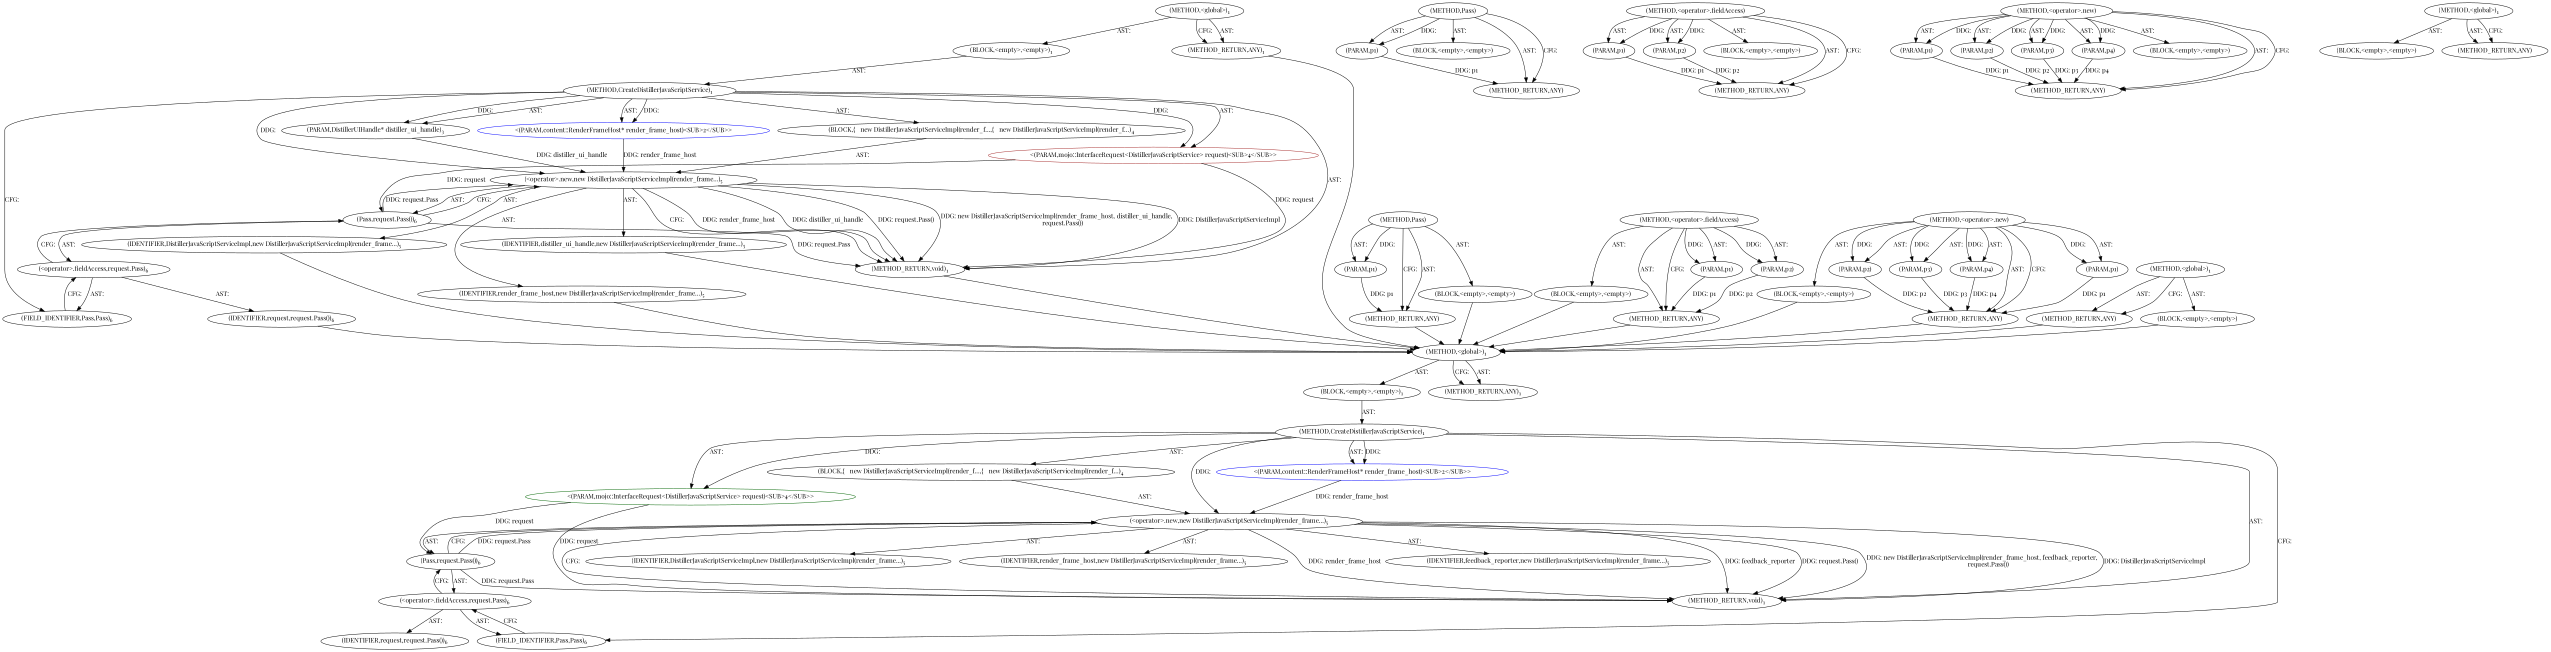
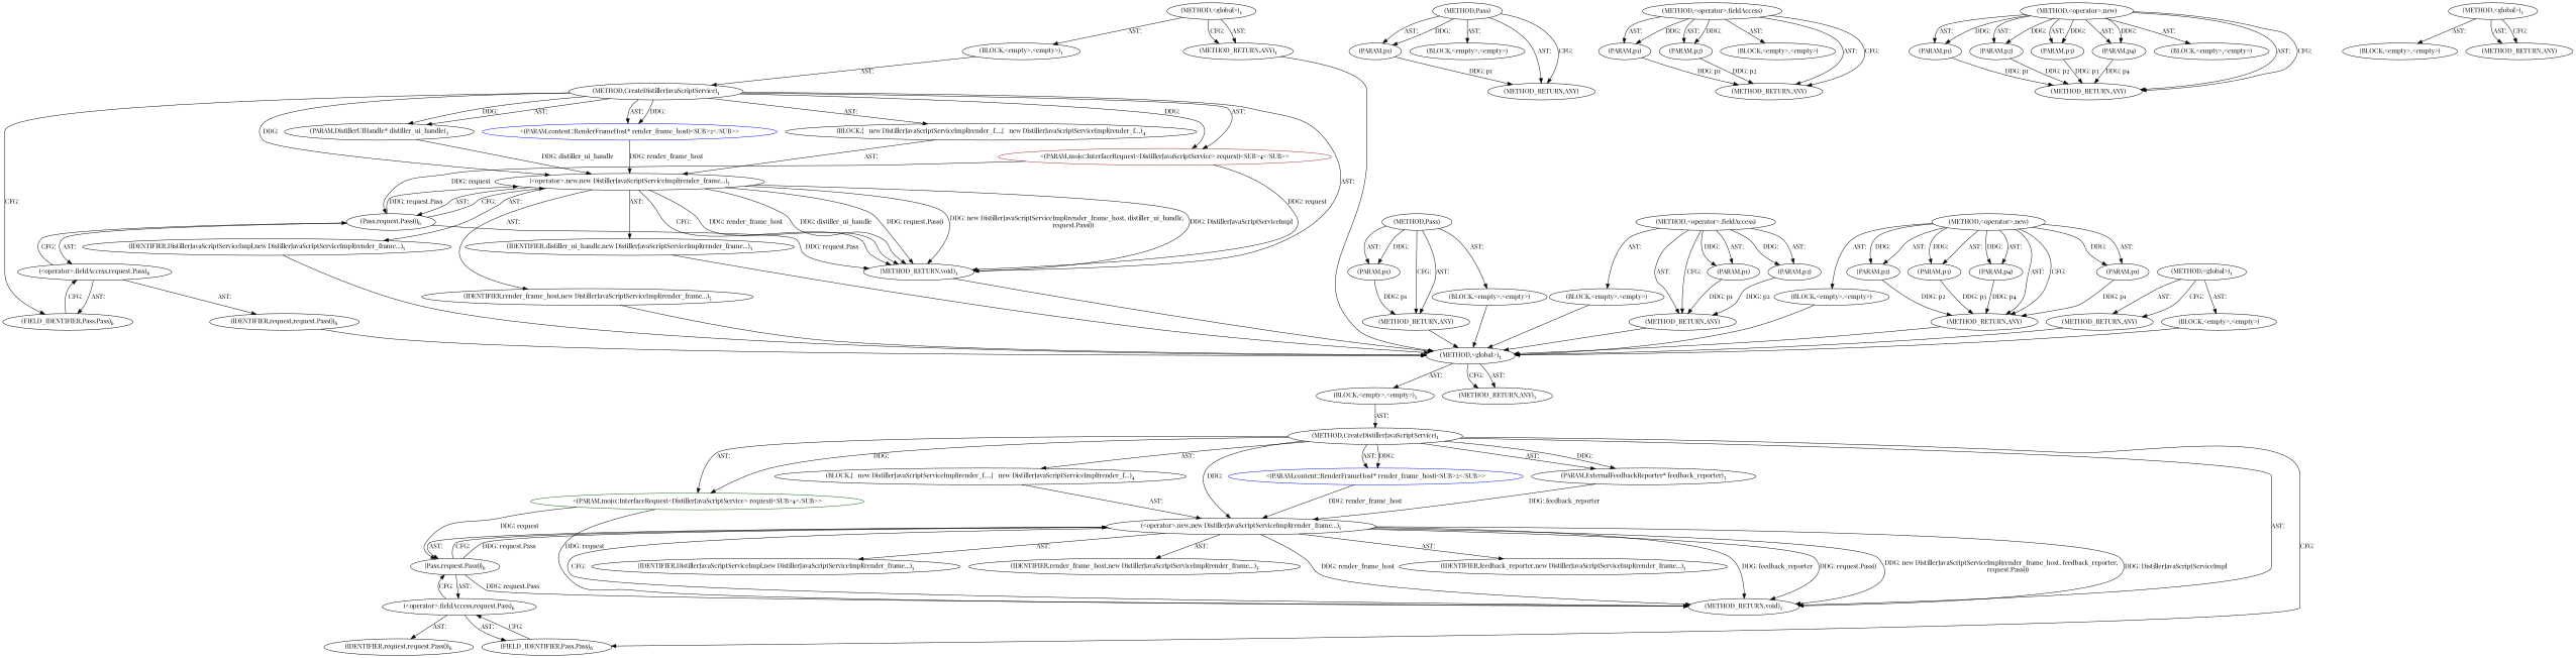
  digraph {
    fontname="Playfair Display"
    node [fontname="Playfair Display"]
    edge [fontname="Playfair Display"]
    n1 [label=<(METHOD,&lt;global&gt;)<SUB>1</SUB>>]
    n2 [label=<(BLOCK,&lt;empty&gt;,&lt;empty&gt;)<SUB>1</SUB>>]
    n3 [label=<(METHOD_RETURN,ANY)<SUB>1</SUB>>]
    n4 [label=<(METHOD,CreateDistillerJavaScriptService)<SUB>1</SUB>>]
    n5 [label="<(PARAM,content::RenderFrameHost* render_frame_host)<SUB>2</SUB>>" color=blue]
+   n6 [label=<(PARAM,ExternalFeedbackReporter* feedback_reporter)<SUB>3</SUB>>]
    n7 [label="<(PARAM,mojo::InterfaceRequest&lt;DistillerJavaScriptService&gt; request)<SUB>4</SUB>>" color=darkgreen]
    n8 [label=<(BLOCK,{   new DistillerJavaScriptServiceImpl(render_f...,{   new DistillerJavaScriptServiceImpl(render_f...)<SUB>4</SUB>>]
    n9 [label=<(&lt;operator&gt;.new,new DistillerJavaScriptServiceImpl(render_frame...)<SUB>5</SUB>>]
    n10 [label=<(FIELD_IDENTIFIER,Pass,Pass)<SUB>6</SUB>>]
    n11 [label=<(METHOD_RETURN,void)<SUB>1</SUB>>]
    n12 [label=<(Pass,request.Pass())<SUB>6</SUB>>]
    n13 [label=<(IDENTIFIER,DistillerJavaScriptServiceImpl,new DistillerJavaScriptServiceImpl(render_frame...)<SUB>5</SUB>>]
    n14 [label=<(IDENTIFIER,render_frame_host,new DistillerJavaScriptServiceImpl(render_frame...)<SUB>5</SUB>>]
    n15 [label=<(IDENTIFIER,feedback_reporter,new DistillerJavaScriptServiceImpl(render_frame...)<SUB>5</SUB>>]
    n16 [label=<(&lt;operator&gt;.fieldAccess,request.Pass)<SUB>6</SUB>>]
    n17 [label=<(IDENTIFIER,request,request.Pass())<SUB>6</SUB>>]
    n18 [label=<(METHOD,Pass)>]
    n19 [label=<(PARAM,p1)>]
    n20 [label=<(BLOCK,&lt;empty&gt;,&lt;empty&gt;)>]
    n21 [label=<(METHOD_RETURN,ANY)>]
    n22 [label=<(METHOD,&lt;operator&gt;.fieldAccess)>]
    n23 [label=<(PARAM,p1)>]
    n24 [label=<(PARAM,p2)>]
    n25 [label=<(BLOCK,&lt;empty&gt;,&lt;empty&gt;)>]
    n26 [label=<(METHOD_RETURN,ANY)>]
    n27 [label=<(METHOD,&lt;operator&gt;.new)>]
    n28 [label=<(PARAM,p1)>]
    n29 [label=<(PARAM,p2)>]
    n30 [label=<(PARAM,p3)>]
    n31 [label=<(PARAM,p4)>]
    n32 [label=<(BLOCK,&lt;empty&gt;,&lt;empty&gt;)>]
    n33 [label=<(METHOD_RETURN,ANY)>]
    n34 [label=<(METHOD,&lt;global&gt;)<SUB>1</SUB>>]
    n35 [label=<(BLOCK,&lt;empty&gt;,&lt;empty&gt;)>]
    n36 [label=<(METHOD_RETURN,ANY)>]
    n37 [label=<(METHOD,&lt;global&gt;)<SUB>1</SUB>>]
    n38 [label=<(BLOCK,&lt;empty&gt;,&lt;empty&gt;)<SUB>1</SUB>>]
    n39 [label=<(METHOD_RETURN,ANY)<SUB>1</SUB>>]
    n40 [label=<(METHOD,CreateDistillerJavaScriptService)<SUB>1</SUB>>]
    n41 [label="<(PARAM,content::RenderFrameHost* render_frame_host)<SUB>2</SUB>>" color=blue]
    n42 [label=<(PARAM,DistillerUIHandle* distiller_ui_handle)<SUB>3</SUB>>]
    n43 [label="<(PARAM,mojo::InterfaceRequest&lt;DistillerJavaScriptService&gt; request)<SUB>4</SUB>>" color=brown]
    n44 [label=<(BLOCK,{   new DistillerJavaScriptServiceImpl(render_f...,{   new DistillerJavaScriptServiceImpl(render_f...)<SUB>4</SUB>>]
    n45 [label=<(&lt;operator&gt;.new,new DistillerJavaScriptServiceImpl(render_frame...)<SUB>5</SUB>>]
    n46 [label=<(FIELD_IDENTIFIER,Pass,Pass)<SUB>6</SUB>>]
    n47 [label=<(METHOD_RETURN,void)<SUB>1</SUB>>]
    n48 [label=<(Pass,request.Pass())<SUB>6</SUB>>]
    n49 [label=<(IDENTIFIER,DistillerJavaScriptServiceImpl,new DistillerJavaScriptServiceImpl(render_frame...)<SUB>5</SUB>>]
    n50 [label=<(IDENTIFIER,render_frame_host,new DistillerJavaScriptServiceImpl(render_frame...)<SUB>5</SUB>>]
    n51 [label=<(IDENTIFIER,distiller_ui_handle,new DistillerJavaScriptServiceImpl(render_frame...)<SUB>5</SUB>>]
    n52 [label=<(&lt;operator&gt;.fieldAccess,request.Pass)<SUB>6</SUB>>]
    n53 [label=<(IDENTIFIER,request,request.Pass())<SUB>6</SUB>>]
    n54 [label=<(METHOD,Pass)>]
    n55 [label=<(PARAM,p1)>]
    n56 [label=<(BLOCK,&lt;empty&gt;,&lt;empty&gt;)>]
    n57 [label=<(METHOD_RETURN,ANY)>]
    n58 [label=<(METHOD,&lt;operator&gt;.fieldAccess)>]
    n59 [label=<(PARAM,p1)>]
    n60 [label=<(PARAM,p2)>]
    n61 [label=<(BLOCK,&lt;empty&gt;,&lt;empty&gt;)>]
    n62 [label=<(METHOD_RETURN,ANY)>]
    n63 [label=<(METHOD,&lt;operator&gt;.new)>]
    n64 [label=<(PARAM,p1)>]
    n65 [label=<(PARAM,p2)>]
    n66 [label=<(PARAM,p3)>]
    n67 [label=<(PARAM,p4)>]
    n68 [label=<(BLOCK,&lt;empty&gt;,&lt;empty&gt;)>]
    n69 [label=<(METHOD_RETURN,ANY)>]
    n70 [label=<(METHOD,&lt;global&gt;)<SUB>1</SUB>>]
    n71 [label=<(BLOCK,&lt;empty&gt;,&lt;empty&gt;)>]
    n72 [label=<(METHOD_RETURN,ANY)>]
    n1 -> n2 [label="AST: "]
    n1 -> n3 [label="AST: "]
    n1 -> n3 [label="CFG: "]
    n2 -> n4 [label="AST: "]
    n4 -> n5 [label="AST: "]
    n4 -> n5 [label="DDG: "]
+   n4 -> n6 [label="AST: "]
+   n4 -> n6 [label="DDG: "]
    n4 -> n7 [label="AST: "]
    n4 -> n7 [label="DDG: "]
    n4 -> n8 [label="AST: "]
    n4 -> n9 [label="DDG: "]
    n4 -> n10 [label="CFG: "]
    n4 -> n11 [label="AST: "]
    n5 -> n9 [label="DDG: render_frame_host"]
+   n6 -> n9 [label="DDG: feedback_reporter"]
    n7 -> n11 [label="DDG: request"]
    n7 -> n12 [label="DDG: request"]
    n8 -> n9 [label="AST: "]
    n9 -> n11 [label="CFG: "]
    n9 -> n11 [label="DDG: render_frame_host"]
    n9 -> n11 [label="DDG: feedback_reporter"]
    n9 -> n11 [label="DDG: request.Pass()"]
    n9 -> n11 [label="DDG: new DistillerJavaScriptServiceImpl(render_frame_host, feedback_reporter,\n       request.Pass())"]
    n9 -> n11 [label="DDG: DistillerJavaScriptServiceImpl"]
    n9 -> n12 [label="AST: "]
    n9 -> n13 [label="AST: "]
    n9 -> n14 [label="AST: "]
    n9 -> n15 [label="AST: "]
    n10 -> n16 [label="CFG: "]
    n12 -> n9 [label="CFG: "]
    n12 -> n9 [label="DDG: request.Pass"]
    n12 -> n11 [label="DDG: request.Pass"]
    n12 -> n16 [label="AST: "]
    n16 -> n10 [label="AST: "]
    n16 -> n12 [label="CFG: "]
    n16 -> n17 [label="AST: "]
    n18 -> n19 [label="AST: "]
    n18 -> n19 [label="DDG: "]
    n18 -> n20 [label="AST: "]
    n18 -> n21 [label="AST: "]
    n18 -> n21 [label="CFG: "]
    n19 -> n21 [label="DDG: p1"]
    n22 -> n23 [label="AST: "]
    n22 -> n23 [label="DDG: "]
    n22 -> n24 [label="AST: "]
    n22 -> n24 [label="DDG: "]
    n22 -> n25 [label="AST: "]
    n22 -> n26 [label="AST: "]
    n22 -> n26 [label="CFG: "]
    n23 -> n26 [label="DDG: p1"]
    n24 -> n26 [label="DDG: p2"]
    n27 -> n28 [label="AST: "]
    n27 -> n28 [label="DDG: "]
    n27 -> n29 [label="AST: "]
    n27 -> n29 [label="DDG: "]
    n27 -> n30 [label="AST: "]
    n27 -> n30 [label="DDG: "]
    n27 -> n31 [label="AST: "]
    n27 -> n31 [label="DDG: "]
    n27 -> n32 [label="AST: "]
    n27 -> n33 [label="AST: "]
    n27 -> n33 [label="CFG: "]
    n28 -> n33 [label="DDG: p1"]
    n29 -> n33 [label="DDG: p2"]
    n30 -> n33 [label="DDG: p3"]
    n31 -> n33 [label="DDG: p4"]
    n34 -> n35 [label="AST: "]
    n34 -> n36 [label="AST: "]
    n34 -> n36 [label="CFG: "]
    n37 -> n38 [label="AST: "]
    n37 -> n39 [label="AST: "]
    n37 -> n39 [label="CFG: "]
    n38 -> n40 [label="AST: "]
    n39 -> n1
    n40 -> n41 [label="AST: "]
    n40 -> n41 [label="DDG: "]
    n40 -> n42 [label="AST: "]
    n40 -> n42 [label="DDG: "]
    n40 -> n43 [label="AST: "]
    n40 -> n43 [label="DDG: "]
    n40 -> n44 [label="AST: "]
    n40 -> n45 [label="DDG: "]
    n40 -> n46 [label="CFG: "]
    n40 -> n47 [label="AST: "]
    n41 -> n45 [label="DDG: render_frame_host"]
    n42 -> n45 [label="DDG: distiller_ui_handle"]
    n43 -> n47 [label="DDG: request"]
    n43 -> n48 [label="DDG: request"]
    n44 -> n45 [label="AST: "]
    n45 -> n47 [label="CFG: "]
    n45 -> n47 [label="DDG: render_frame_host"]
    n45 -> n47 [label="DDG: distiller_ui_handle"]
    n45 -> n47 [label="DDG: request.Pass()"]
    n45 -> n47 [label="DDG: new DistillerJavaScriptServiceImpl(render_frame_host, distiller_ui_handle,\n       request.Pass())"]
    n45 -> n47 [label="DDG: DistillerJavaScriptServiceImpl"]
    n45 -> n48 [label="AST: "]
    n45 -> n49 [label="AST: "]
    n45 -> n50 [label="AST: "]
    n45 -> n51 [label="AST: "]
    n46 -> n52 [label="CFG: "]
    n47 -> n1
    n48 -> n45 [label="CFG: "]
    n48 -> n45 [label="DDG: request.Pass"]
    n48 -> n47 [label="DDG: request.Pass"]
    n48 -> n52 [label="AST: "]
    n49 -> n1
    n50 -> n1
    n51 -> n1
    n52 -> n46 [label="AST: "]
    n52 -> n48 [label="CFG: "]
    n52 -> n53 [label="AST: "]
    n53 -> n1
    n54 -> n55 [label="AST: "]
    n54 -> n55 [label="DDG: "]
    n54 -> n56 [label="AST: "]
    n54 -> n57 [label="AST: "]
    n54 -> n57 [label="CFG: "]
    n55 -> n57 [label="DDG: p1"]
    n56 -> n1
    n57 -> n1
    n58 -> n59 [label="AST: "]
    n58 -> n59 [label="DDG: "]
    n58 -> n60 [label="AST: "]
    n58 -> n60 [label="DDG: "]
    n58 -> n61 [label="AST: "]
    n58 -> n62 [label="AST: "]
    n58 -> n62 [label="CFG: "]
    n59 -> n62 [label="DDG: p1"]
    n60 -> n62 [label="DDG: p2"]
    n61 -> n1
    n62 -> n1
    n63 -> n64 [label="AST: "]
    n63 -> n64 [label="DDG: "]
    n63 -> n65 [label="AST: "]
    n63 -> n65 [label="DDG: "]
    n63 -> n66 [label="AST: "]
    n63 -> n66 [label="DDG: "]
    n63 -> n67 [label="AST: "]
    n63 -> n67 [label="DDG: "]
    n63 -> n68 [label="AST: "]
    n63 -> n69 [label="AST: "]
    n63 -> n69 [label="CFG: "]
    n64 -> n69 [label="DDG: p1"]
    n65 -> n69 [label="DDG: p2"]
    n66 -> n69 [label="DDG: p3"]
    n67 -> n69 [label="DDG: p4"]
    n68 -> n1
    n69 -> n1
    n70 -> n71 [label="AST: "]
    n70 -> n72 [label="AST: "]
    n70 -> n72 [label="CFG: "]
    n71 -> n1
    n72 -> n1
  }
